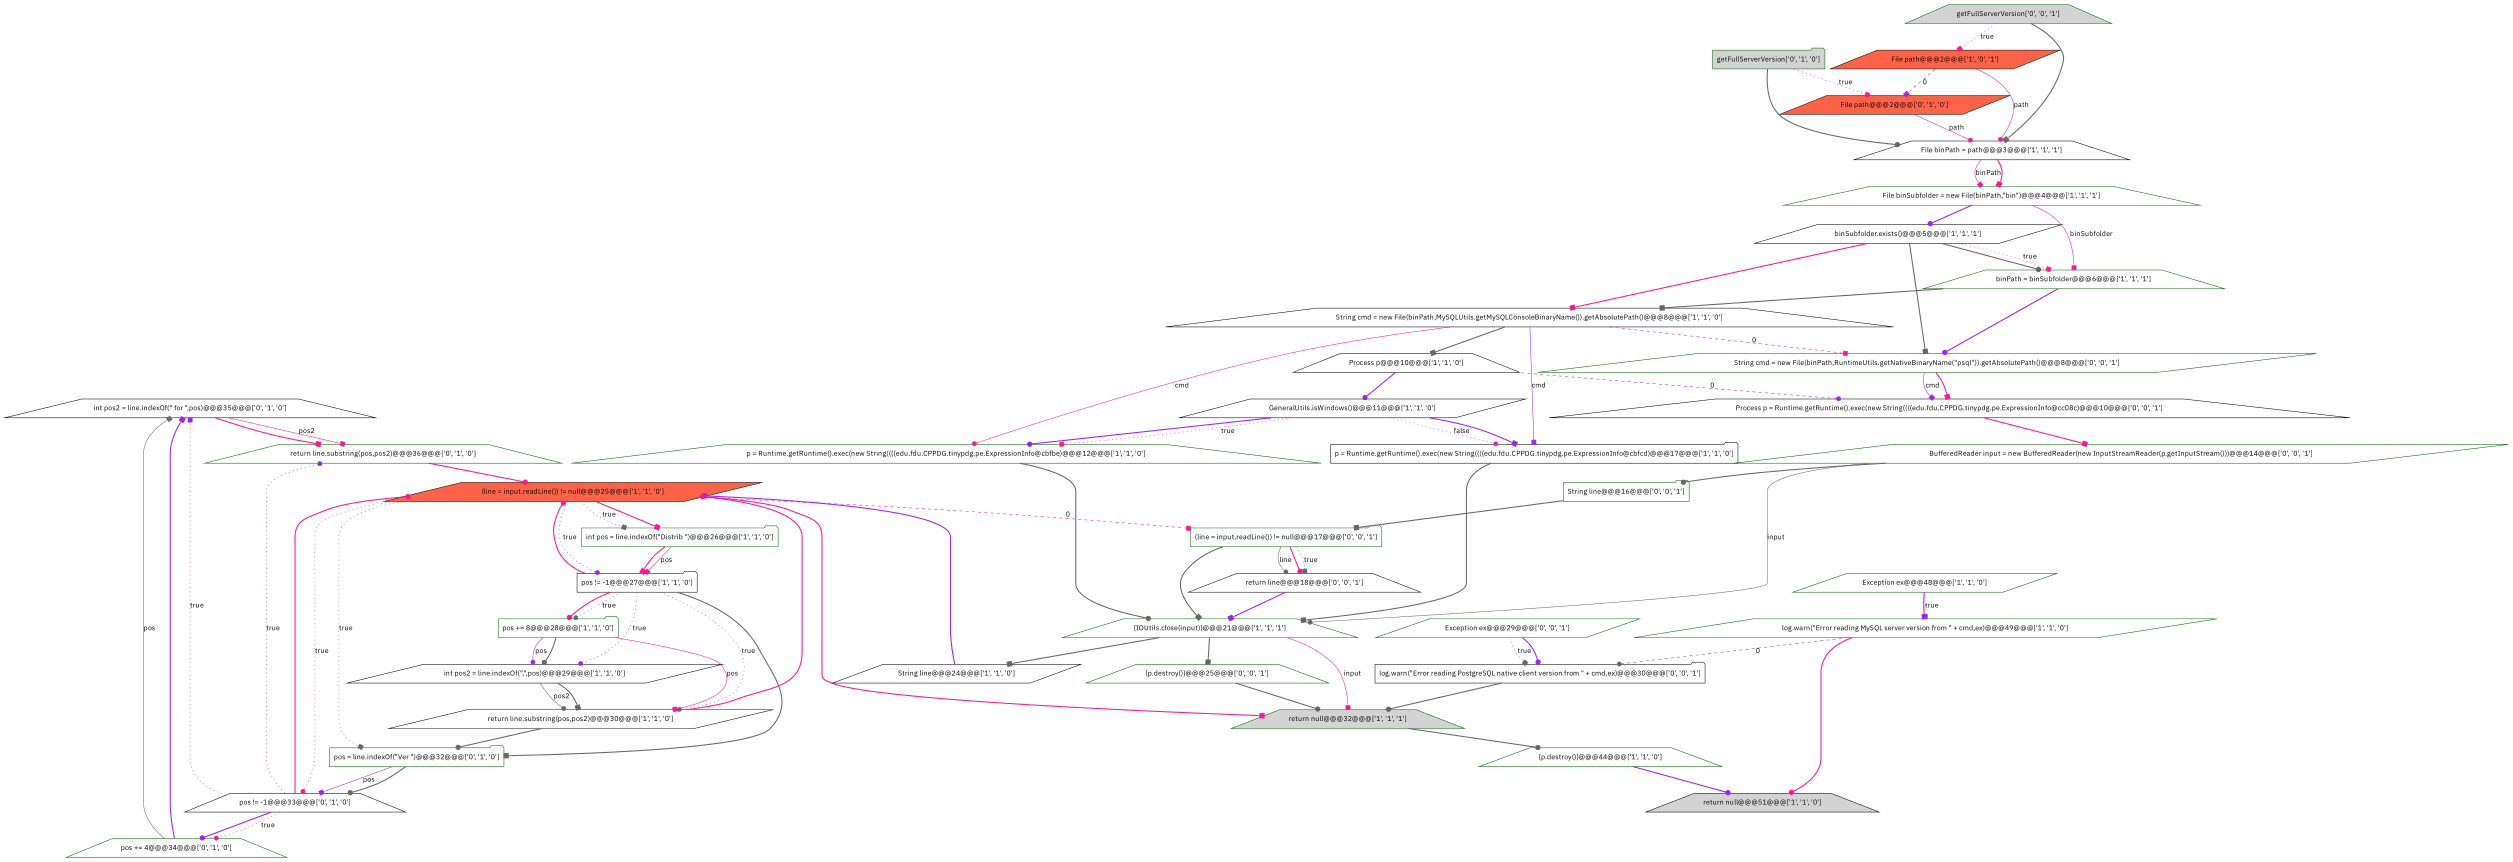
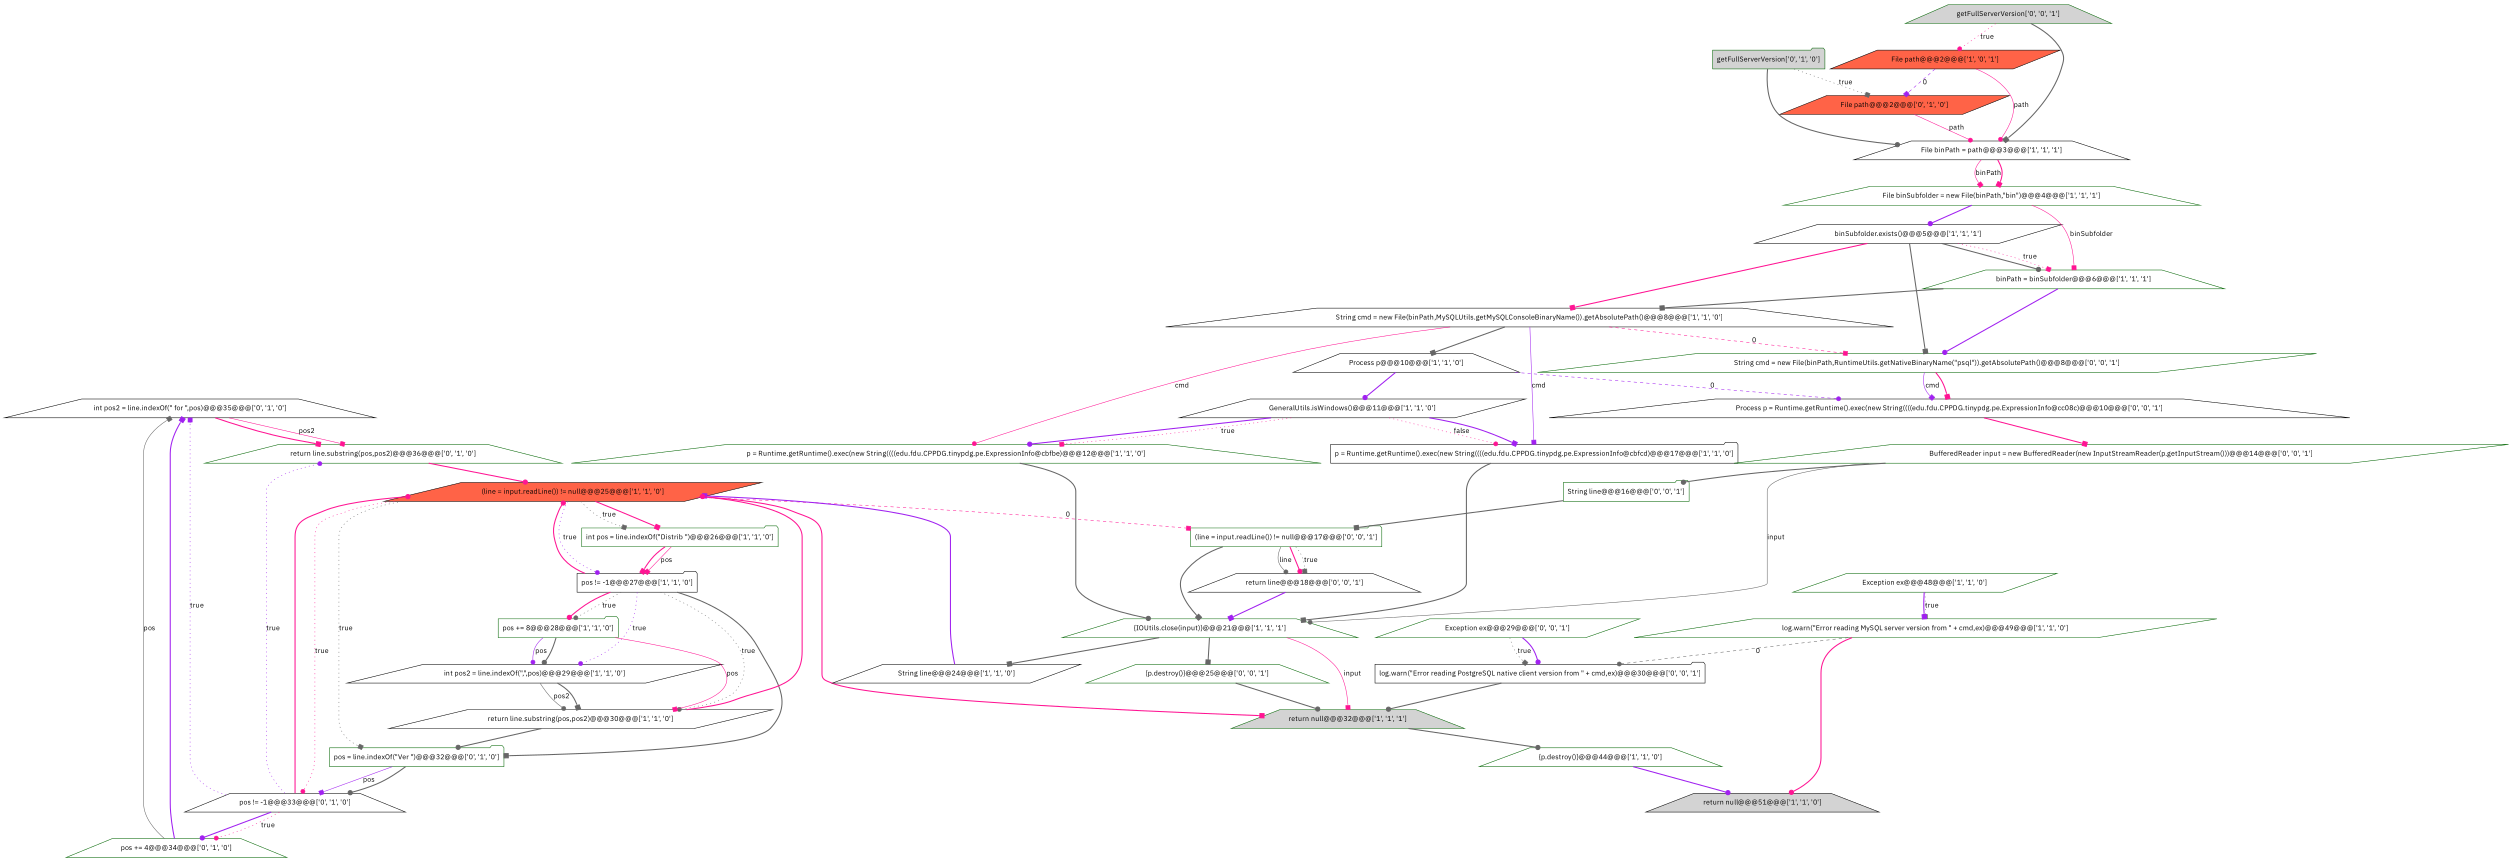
  digraph {
    fontname="IBM Plex Sans"
    node [color=darkgreen fillcolor=white fontname="IBM Plex Sans" shape=trapezium style=filled]
    edge [arrowhead=box color=deeppink fontname="IBM Plex Sans" style=bold]
    n1 [color=black label="int pos2 = line.indexOf(\" for \",pos)@@@35@@@['0', '1', '0']"]
    n2 [label="return line.substring(pos,pos2)@@@36@@@['0', '1', '0']"]
    n3 [color=black fillcolor=tomato label="(line = input.readLine()) != null@@@25@@@['1', '1', '0']" shape=parallelogram]
    n4 [label="Exception ex@@@29@@@['0', '0', '1']" shape=parallelogram]
    n5 [color=black label="log.warn(\"Error reading PostgreSQL native client version from \" + cmd,ex)@@@30@@@['0', '0', '1']" shape=folder]
    n6 [fillcolor=lightgray label="return null@@@32@@@['1', '1', '1']"]
    n7 [label="{p.destroy()}@@@44@@@['1', '1', '0']"]
    n8 [color=black fillcolor=lightgray label="return null@@@51@@@['1', '1', '0']"]
    n9 [label="log.warn(\"Error reading MySQL server version from \" + cmd,ex)@@@49@@@['1', '1', '0']" shape=parallelogram]
    n10 [label="p = Runtime.getRuntime().exec(new String((((edu.fdu.CPPDG.tinypdg.pe.ExpressionInfo@cbfbe)@@@12@@@['1', '1', '0']"]
    n11 [label="{IOUtils.close(input)}@@@21@@@['1', '1', '1']"]
    n12 [label="{p.destroy()}@@@25@@@['0', '0', '1']"]
    n13 [color=black label="String line@@@24@@@['1', '1', '0']" shape=parallelogram]
    n14 [label="File binSubfolder = new File(binPath,\"bin\")@@@4@@@['1', '1', '1']"]
    n15 [color=black label="binSubfolder.exists()@@@5@@@['1', '1', '1']" shape=parallelogram]
    n16 [label="binPath = binSubfolder@@@6@@@['1', '1', '1']"]
    n17 [color=black label="String cmd = new File(binPath,MySQLUtils.getMySQLConsoleBinaryName()).getAbsolutePath()@@@8@@@['1', '1', '0']"]
    n18 [label="String cmd = new File(binPath,RuntimeUtils.getNativeBinaryName(\"psql\")).getAbsolutePath()@@@8@@@['0', '0', '1']" shape=parallelogram]
    n19 [fillcolor=lightgray label="getFullServerVersion['0', '1', '0']" shape=folder]
    n20 [color=black label="File binPath = path@@@3@@@['1', '1', '1']"]
    n21 [color=black fillcolor=tomato label="File path@@@2@@@['0', '1', '0']" shape=parallelogram]
    n22 [color=black label="p = Runtime.getRuntime().exec(new String((((edu.fdu.CPPDG.tinypdg.pe.ExpressionInfo@cbfcd)@@@17@@@['1', '1', '0']" shape=folder]
    n23 [color=black fillcolor=tomato label="File path@@@2@@@['1', '0', '1']" shape=parallelogram]
    n24 [label="BufferedReader input = new BufferedReader(new InputStreamReader(p.getInputStream()))@@@14@@@['0', '0', '1']" shape=parallelogram]
    n25 [label="String line@@@16@@@['0', '0', '1']" shape=folder]
    n26 [label="(line = input.readLine()) != null@@@17@@@['0', '0', '1']" shape=folder]
    n27 [label="int pos = line.indexOf(\"Distrib \")@@@26@@@['1', '1', '0']" shape=folder]
    n28 [color=black label="pos != -1@@@27@@@['1', '1', '0']" shape=folder]
    n29 [label="pos += 8@@@28@@@['1', '1', '0']" shape=folder]
    n30 [color=black label="return line.substring(pos,pos2)@@@30@@@['1', '1', '0']" shape=parallelogram]
    n31 [color=black label="int pos2 = line.indexOf(\",\",pos)@@@29@@@['1', '1', '0']" shape=parallelogram]
    n32 [label="pos = line.indexOf(\"Ver \")@@@32@@@['0', '1', '0']" shape=folder]
    n33 [color=black label="Process p = Runtime.getRuntime().exec(new String((((edu.fdu.CPPDG.tinypdg.pe.ExpressionInfo@cc08c)@@@10@@@['0', '0', '1']"]
    n34 [color=black label="pos != -1@@@33@@@['0', '1', '0']"]
    n35 [label="pos += 4@@@34@@@['0', '1', '0']"]
    n36 [color=black label="Process p@@@10@@@['1', '1', '0']"]
    n37 [color=black label="return line@@@18@@@['0', '0', '1']"]
    n38 [label="Exception ex@@@48@@@['1', '1', '0']" shape=parallelogram]
    n39 [color=black label="GeneralUtils.isWindows()@@@11@@@['1', '1', '0']" shape=parallelogram]
    n40 [fillcolor=lightgray label="getFullServerVersion['0', '0', '1']"]
    n1 -> n2 [label=pos2 style=solid]
    n1 -> n2
    n2 -> n3 [arrowhead=dot]
    n3 -> n6
    n3 -> n26 [label=0 style=dashed]
    n3 -> n27
    n3 -> n27 [color=gray40 label=true style=dotted]
    n3 -> n28 [arrowhead=dot color=purple label=true style=dotted]
    n3 -> n32 [color=gray40 label=true style=dotted]
    n3 -> n34 [arrowhead=dot label=true style=dotted]
    n4 -> n5 [color=gray40 label=true style=dotted]
    n4 -> n5 [arrowhead=dot color=purple]
    n5 -> n6 [arrowhead=dot color=gray40]
    n6 -> n7 [arrowhead=dot color=gray40]
    n7 -> n8 [arrowhead=dot color=purple]
    n9 -> n5 [arrowhead=dot color=gray40 label=0 style=dashed]
    n9 -> n8 [arrowhead=dot]
    n10 -> n11 [arrowhead=dot color=gray40]
    n11 -> n6 [label=input style=solid]
    n11 -> n12 [color=gray40]
    n11 -> n13 [color=gray40]
    n12 -> n6 [arrowhead=dot color=gray40]
    n13 -> n3 [color=purple]
    n14 -> n15 [arrowhead=dot color=purple]
    n14 -> n16 [label=binSubfolder style=solid]
    n15 -> n16 [arrowhead=dot color=gray40]
    n15 -> n16 [label=true style=dotted]
    n15 -> n17
    n15 -> n18 [color=gray40]
    n16 -> n17 [color=gray40]
    n16 -> n18 [arrowhead=dot color=purple]
    n17 -> n10 [arrowhead=dot label=cmd style=solid]
    n17 -> n18 [label=0 style=dashed]
    n17 -> n22 [color=purple label=cmd style=solid]
    n17 -> n36 [color=gray40]
    n18 -> n33
    n18 -> n33 [color=purple label=cmd style=solid]
    n19 -> n20 [arrowhead=dot color=gray40]
-   n19 -> n21 [label=true style=dotted]
+   n19 -> n21 [color=gray40 label=true style=dotted]
    n20 -> n14 [label=binPath style=solid]
    n20 -> n14
    n21 -> n20 [arrowhead=dot label=path style=solid]
    n22 -> n11 [color=gray40]
    n23 -> n20 [arrowhead=dot label=path style=solid]
    n23 -> n21 [color=purple label=0 style=dashed]
    n24 -> n11 [arrowhead=dot color=gray40 label=input style=solid]
    n24 -> n25 [arrowhead=dot color=gray40]
    n25 -> n26 [color=gray40]
    n26 -> n11 [color=gray40]
    n26 -> n37 [arrowhead=dot]
    n26 -> n37 [color=gray40 label=true style=dotted]
    n26 -> n37 [arrowhead=dot color=gray40 label=line style=solid]
    n27 -> n28 [label=pos style=solid]
    n27 -> n28
    n28 -> n3 [arrowhead=dot]
    n28 -> n29 [arrowhead=dot color=gray40 label=true style=dotted]
    n28 -> n29 [arrowhead=dot]
    n28 -> n30 [arrowhead=dot color=gray40 label=true style=dotted]
    n28 -> n31 [arrowhead=dot color=purple label=true style=dotted]
    n28 -> n32 [color=gray40]
    n29 -> n30 [label=pos style=solid]
    n29 -> n31 [arrowhead=dot color=gray40]
    n29 -> n31 [arrowhead=dot color=purple label=pos style=solid]
    n30 -> n3 [arrowhead=dot]
    n30 -> n32 [arrowhead=dot color=gray40]
    n31 -> n30 [arrowhead=dot color=gray40 label=pos2 style=solid]
    n31 -> n30 [color=gray40]
    n32 -> n34 [color=purple label=pos style=solid]
    n32 -> n34 [arrowhead=dot color=gray40]
    n33 -> n24
    n34 -> n1 [color=purple label=true style=dotted]
    n34 -> n2 [arrowhead=dot color=purple label=true style=dotted]
    n34 -> n3 [arrowhead=dot]
    n34 -> n35 [arrowhead=dot color=purple]
    n34 -> n35 [arrowhead=dot label=true style=dotted]
    n35 -> n1 [color=gray40 label=pos style=solid]
    n35 -> n1 [color=purple]
    n36 -> n33 [arrowhead=dot color=purple label=0 style=dashed]
    n36 -> n39 [arrowhead=dot color=purple]
    n37 -> n11 [color=purple]
    n38 -> n9 [color=gray40 label=true style=dotted]
    n38 -> n9 [color=purple]
    n39 -> n10 [arrowhead=dot color=purple]
    n39 -> n10 [label=true style=dotted]
    n39 -> n22 [arrowhead=dot label=false style=dotted]
    n39 -> n22 [color=purple]
    n40 -> n20 [color=gray40]
-   n40 -> n23 [label=true style=dotted]
+   n40 -> n23 [arrowhead=dot label=true style=dotted]
  }
